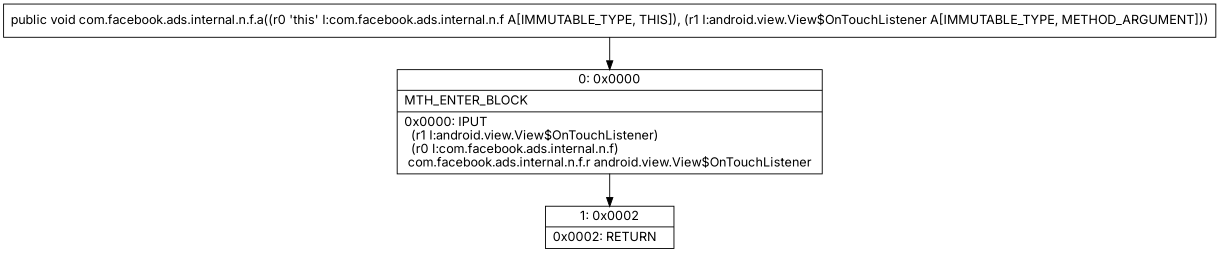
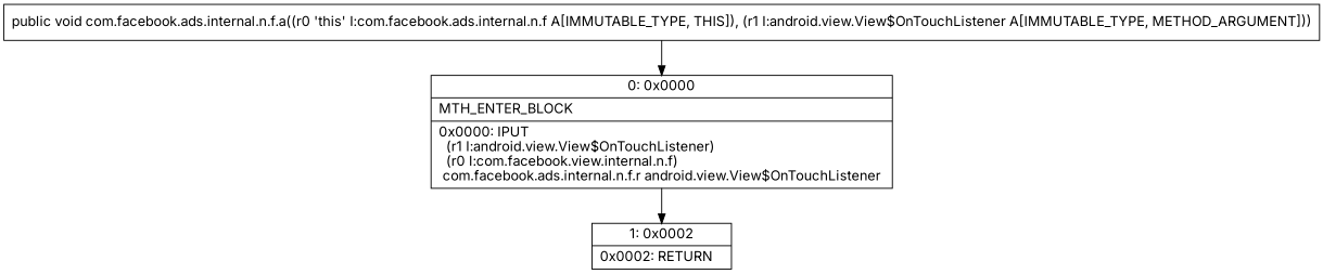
  digraph {
    fontname=Inter
    node [shape=record fontname=Inter]
    edge [fontname=Inter]
-   n1 [label="{0\:\ 0x0000|MTH_ENTER_BLOCK\l|0x0000: IPUT  \l  (r1 I:android.view.View$OnTouchListener)\l  (r0 I:com.facebook.ads.internal.n.f)\l com.facebook.ads.internal.n.f.r android.view.View$OnTouchListener \l}"]
+   n1 [label="{0\:\ 0x0000|MTH_ENTER_BLOCK\l|0x0000: IPUT  \l  (r1 I:android.view.View$OnTouchListener)\l  (r0 I:com.facebook.view.internal.n.f)\l com.facebook.ads.internal.n.f.r android.view.View$OnTouchListener \l}"]
    n2 [label="{1\:\ 0x0002|0x0002: RETURN   \l}"]
    n3 [label="{public void com.facebook.ads.internal.n.f.a((r0 'this' I:com.facebook.ads.internal.n.f A[IMMUTABLE_TYPE, THIS]), (r1 I:android.view.View$OnTouchListener A[IMMUTABLE_TYPE, METHOD_ARGUMENT])) }"]
    n1 -> n2
    n3 -> n1
  }
